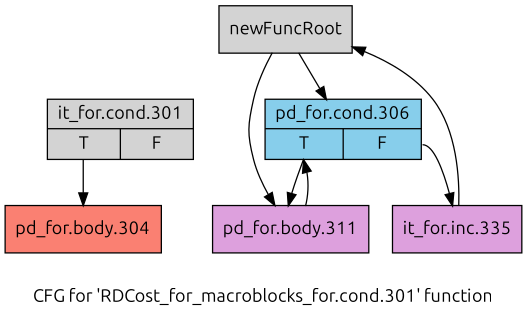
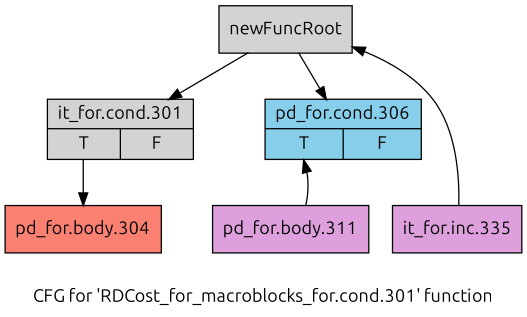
  digraph {
    fontname=Ubuntu
    label="CFG for 'RDCost_for_macroblocks_for.cond.301' function"
    node [fillcolor=lightgrey fontname=Ubuntu shape=record style=filled]
    edge [fontname=Ubuntu]
    n1 [label="{newFuncRoot}"]
    n2 [label="{it_for.cond.301|{<s0>T|<s1>F}}"]
    n3 [fillcolor=skyblue label="{pd_for.cond.306|{<s0>T|<s1>F}}"]
    n4 [fillcolor=salmon label="{pd_for.body.304}"]
    n5 [fillcolor=plum label="{pd_for.body.311}"]
    n6 [fillcolor=plum label="{it_for.inc.335}"]
-   n1 -> n5
+   n1 -> n2
    n1 -> n3
    n2 -> n4 [tailport=s0]
-   n3 -> n5 [tailport=s0]
-   n3 -> n6 [tailport=s1]
    n5 -> n3
    n6 -> n1
  }
